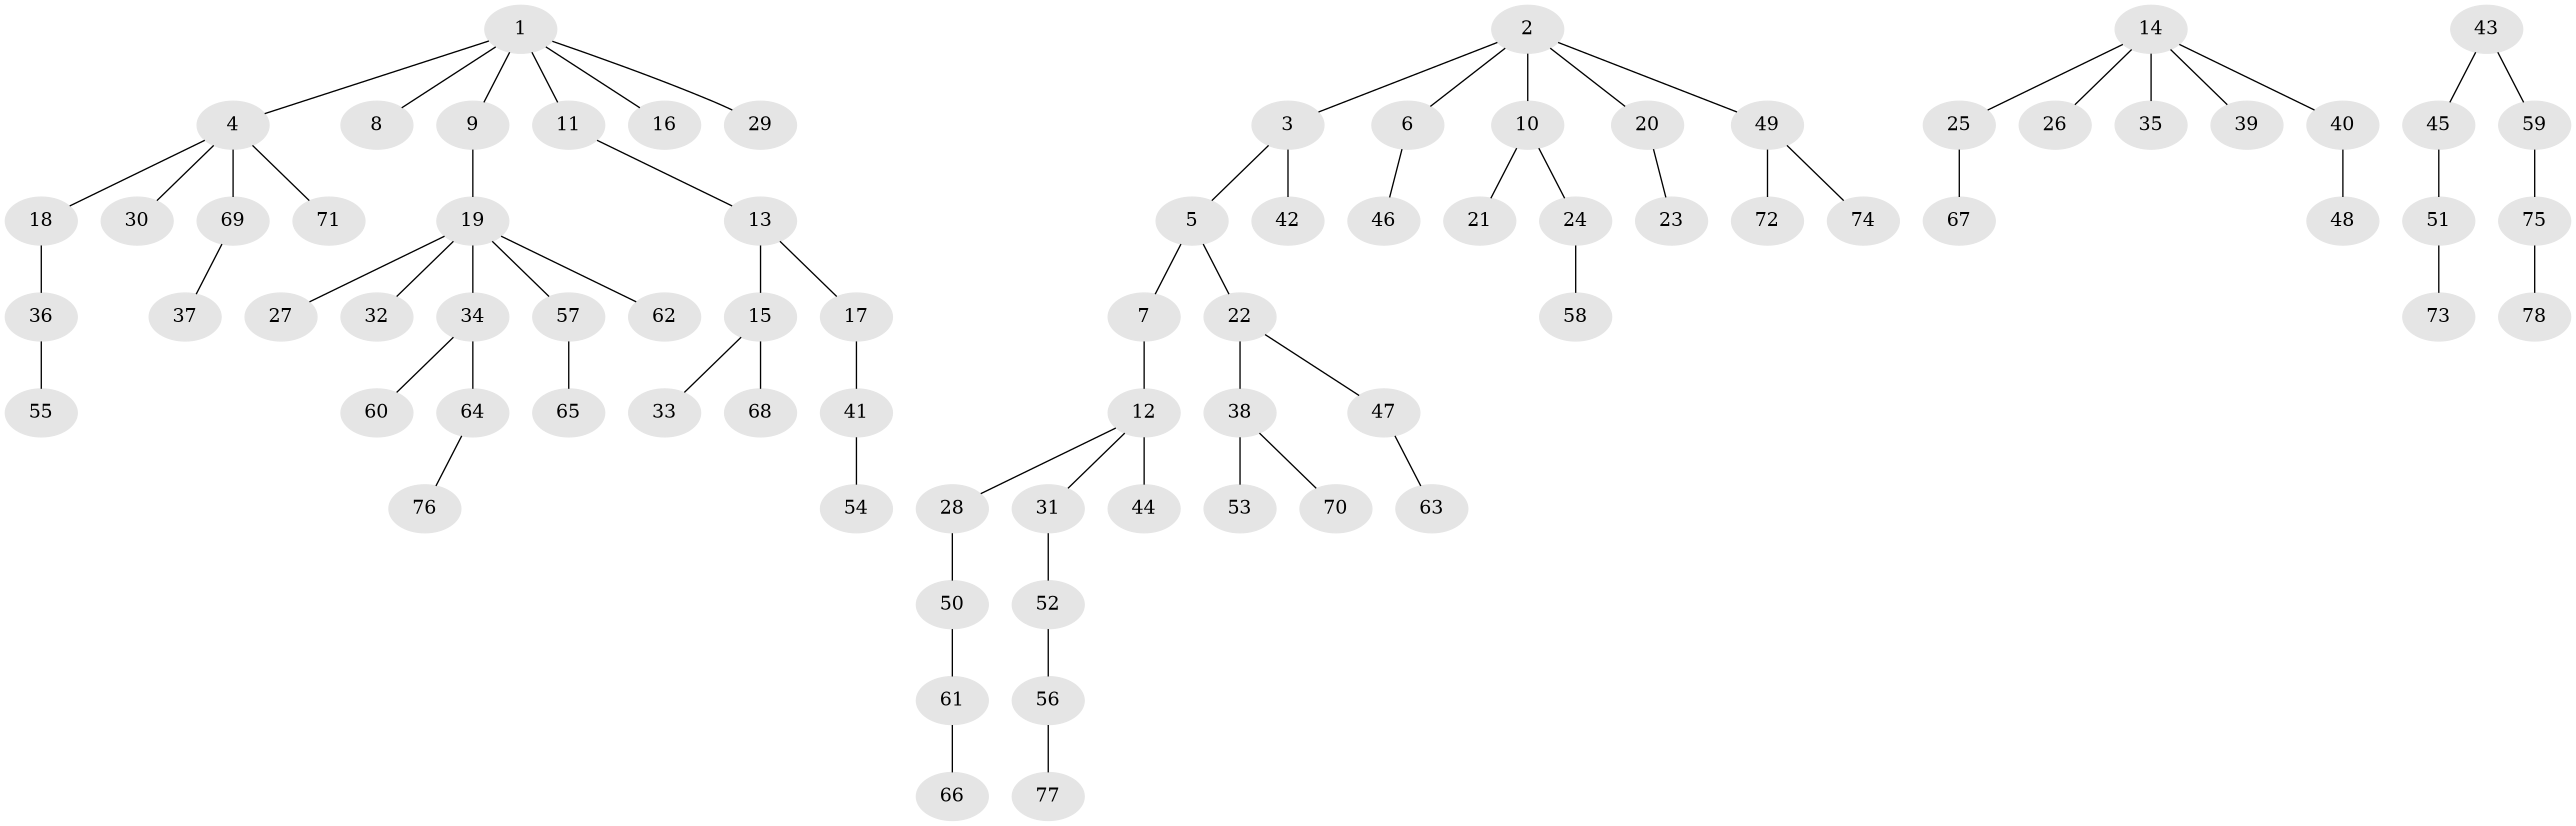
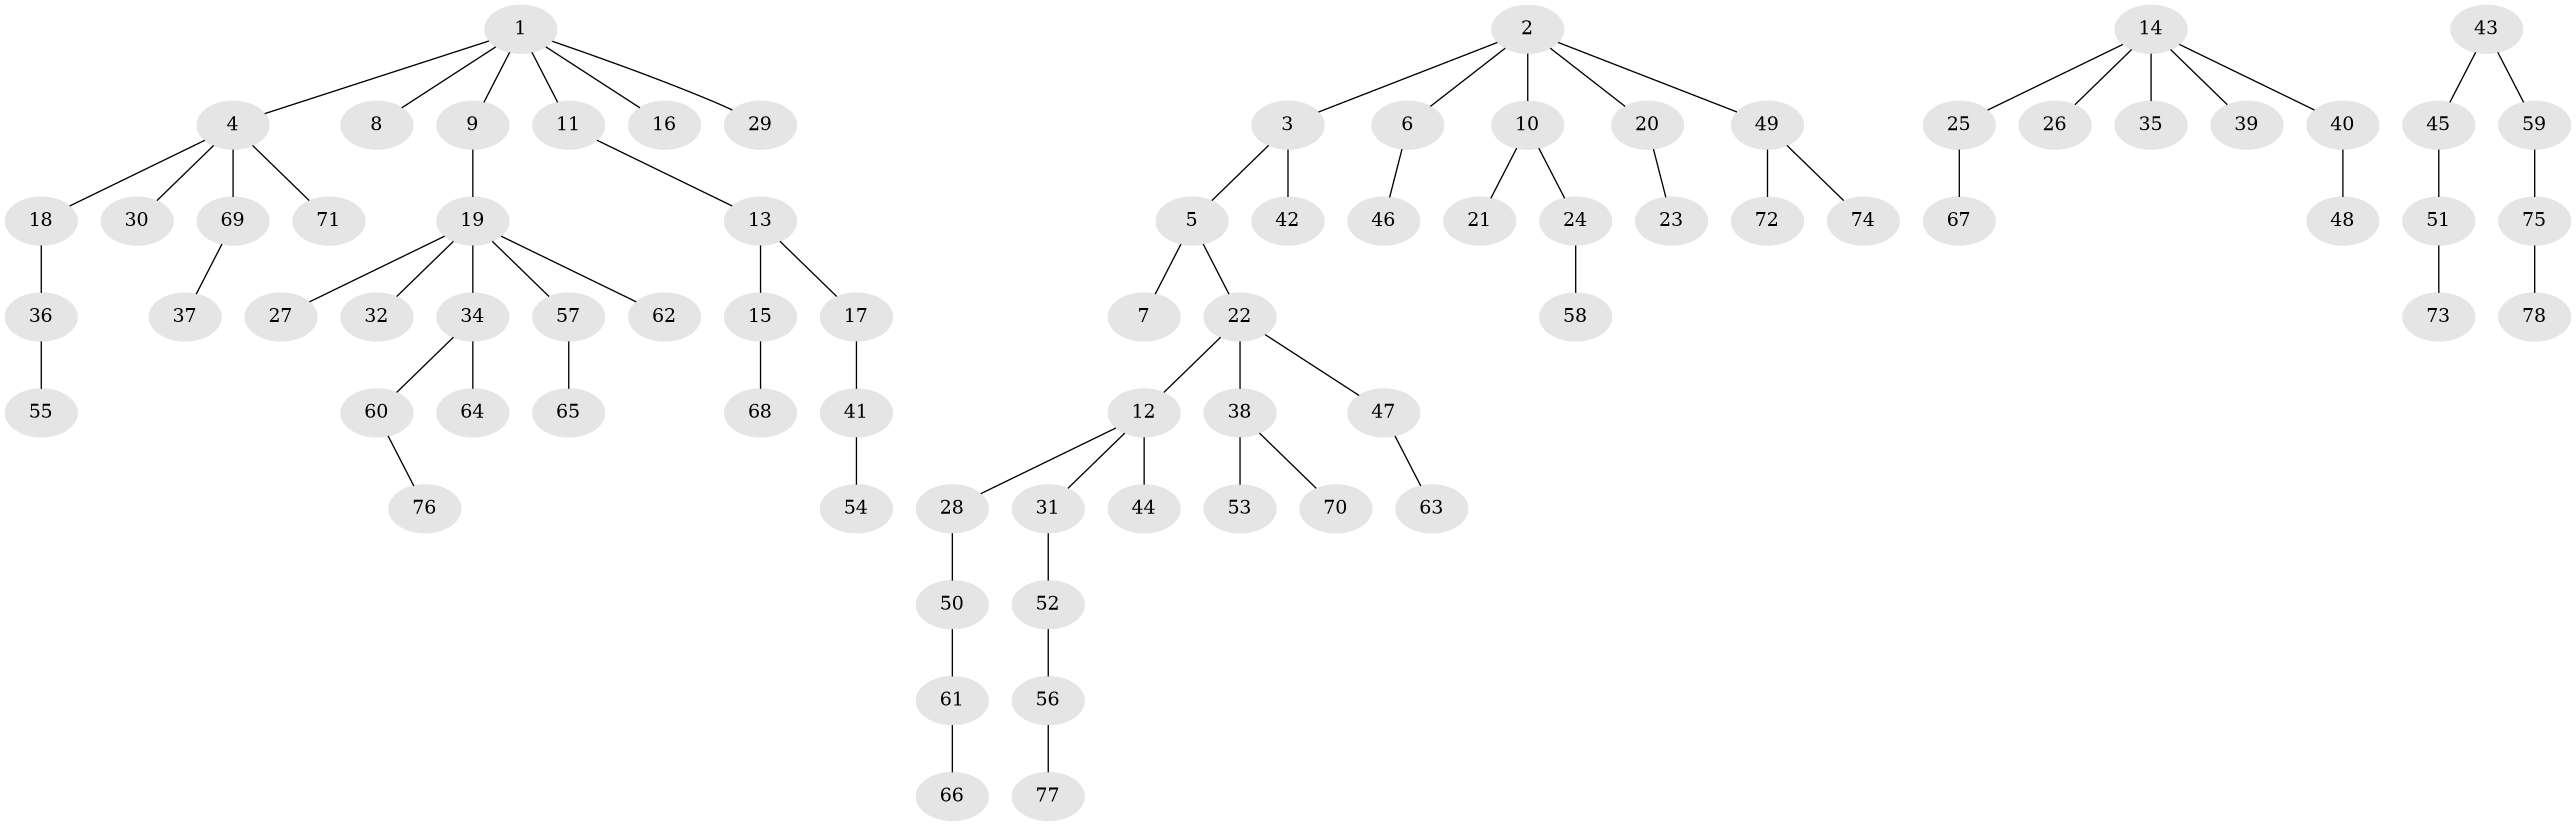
  graph {
    node [color=gray90 style=filled]
    1
    4
    8
    9
    11
    16
    29
    2
    3
    6
    10
    20
    49
    18
    30
    69
    71
    19
    13
    5
    42
    46
    21
    24
    23
    72
    74
    7
    22
    14
    25
    26
    35
    39
    40
    36
    37
    12
    38
    47
    28
    31
    44
    27
    32
    34
    57
    62
    58
    15
    17
    50
    52
-   33
    68
    41
    67
    48
    43
    45
    59
    54
    55
    60
    64
    65
    53
    70
    63
    61
    56
    76
    51
    75
    73
    66
    77
    78
    1 -- 4
    1 -- 8
    1 -- 9
    1 -- 11
    1 -- 16
    1 -- 29
    4 -- 18
    4 -- 30
    4 -- 69
    4 -- 71
    9 -- 19
    11 -- 13
    2 -- 3
    2 -- 6
    2 -- 10
    2 -- 20
    2 -- 49
    3 -- 5
    3 -- 42
    6 -- 46
    10 -- 21
    10 -- 24
    20 -- 23
    49 -- 72
    49 -- 74
    18 -- 36
    69 -- 37
    19 -- 27
    19 -- 32
    19 -- 34
    19 -- 57
    19 -- 62
    13 -- 15
    13 -- 17
    5 -- 7
    5 -- 22
    24 -- 58
-   7 -- 12
+   22 -- 12
    22 -- 38
    22 -- 47
    14 -- 25
    14 -- 26
    14 -- 35
    14 -- 39
    14 -- 40
    25 -- 67
    40 -- 48
    36 -- 55
    12 -- 28
    12 -- 31
    12 -- 44
    38 -- 53
    38 -- 70
    47 -- 63
    28 -- 50
    31 -- 52
    34 -- 60
    34 -- 64
    57 -- 65
-   15 -- 33
    15 -- 68
    17 -- 41
    50 -- 61
    52 -- 56
    41 -- 54
    43 -- 45
    43 -- 59
    45 -- 51
    59 -- 75
-   64 -- 76
+   60 -- 76
    61 -- 66
    56 -- 77
    51 -- 73
    75 -- 78
  }
